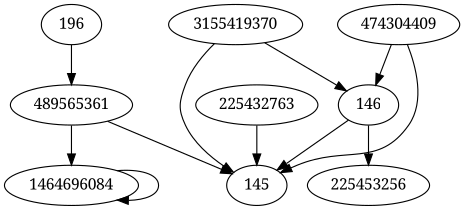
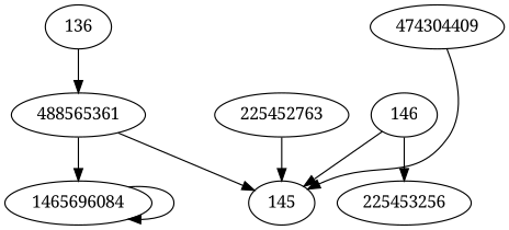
  digraph {
    fontname="Noto Serif"
    node [fontname="Noto Serif"]
    edge [fontname="Noto Serif"]
-   136 [label=196]
-   488565361 [label=489565361]
-   3155419370
+   136
+   488565361
    145
    146
    225453256
-   1465696084 [label=1464696084]
+   1465696084
    n8 [label=474304409]
-   225432763
+   225432763 [label=225452763]
    136 -> 488565361
    488565361 -> 145
    488565361 -> 1465696084
-   3155419370 -> 145
-   3155419370 -> 146
    146 -> 145
    146 -> 225453256
    1465696084 -> 1465696084
    n8 -> 145
-   n8 -> 146
    225432763 -> 145
  }
